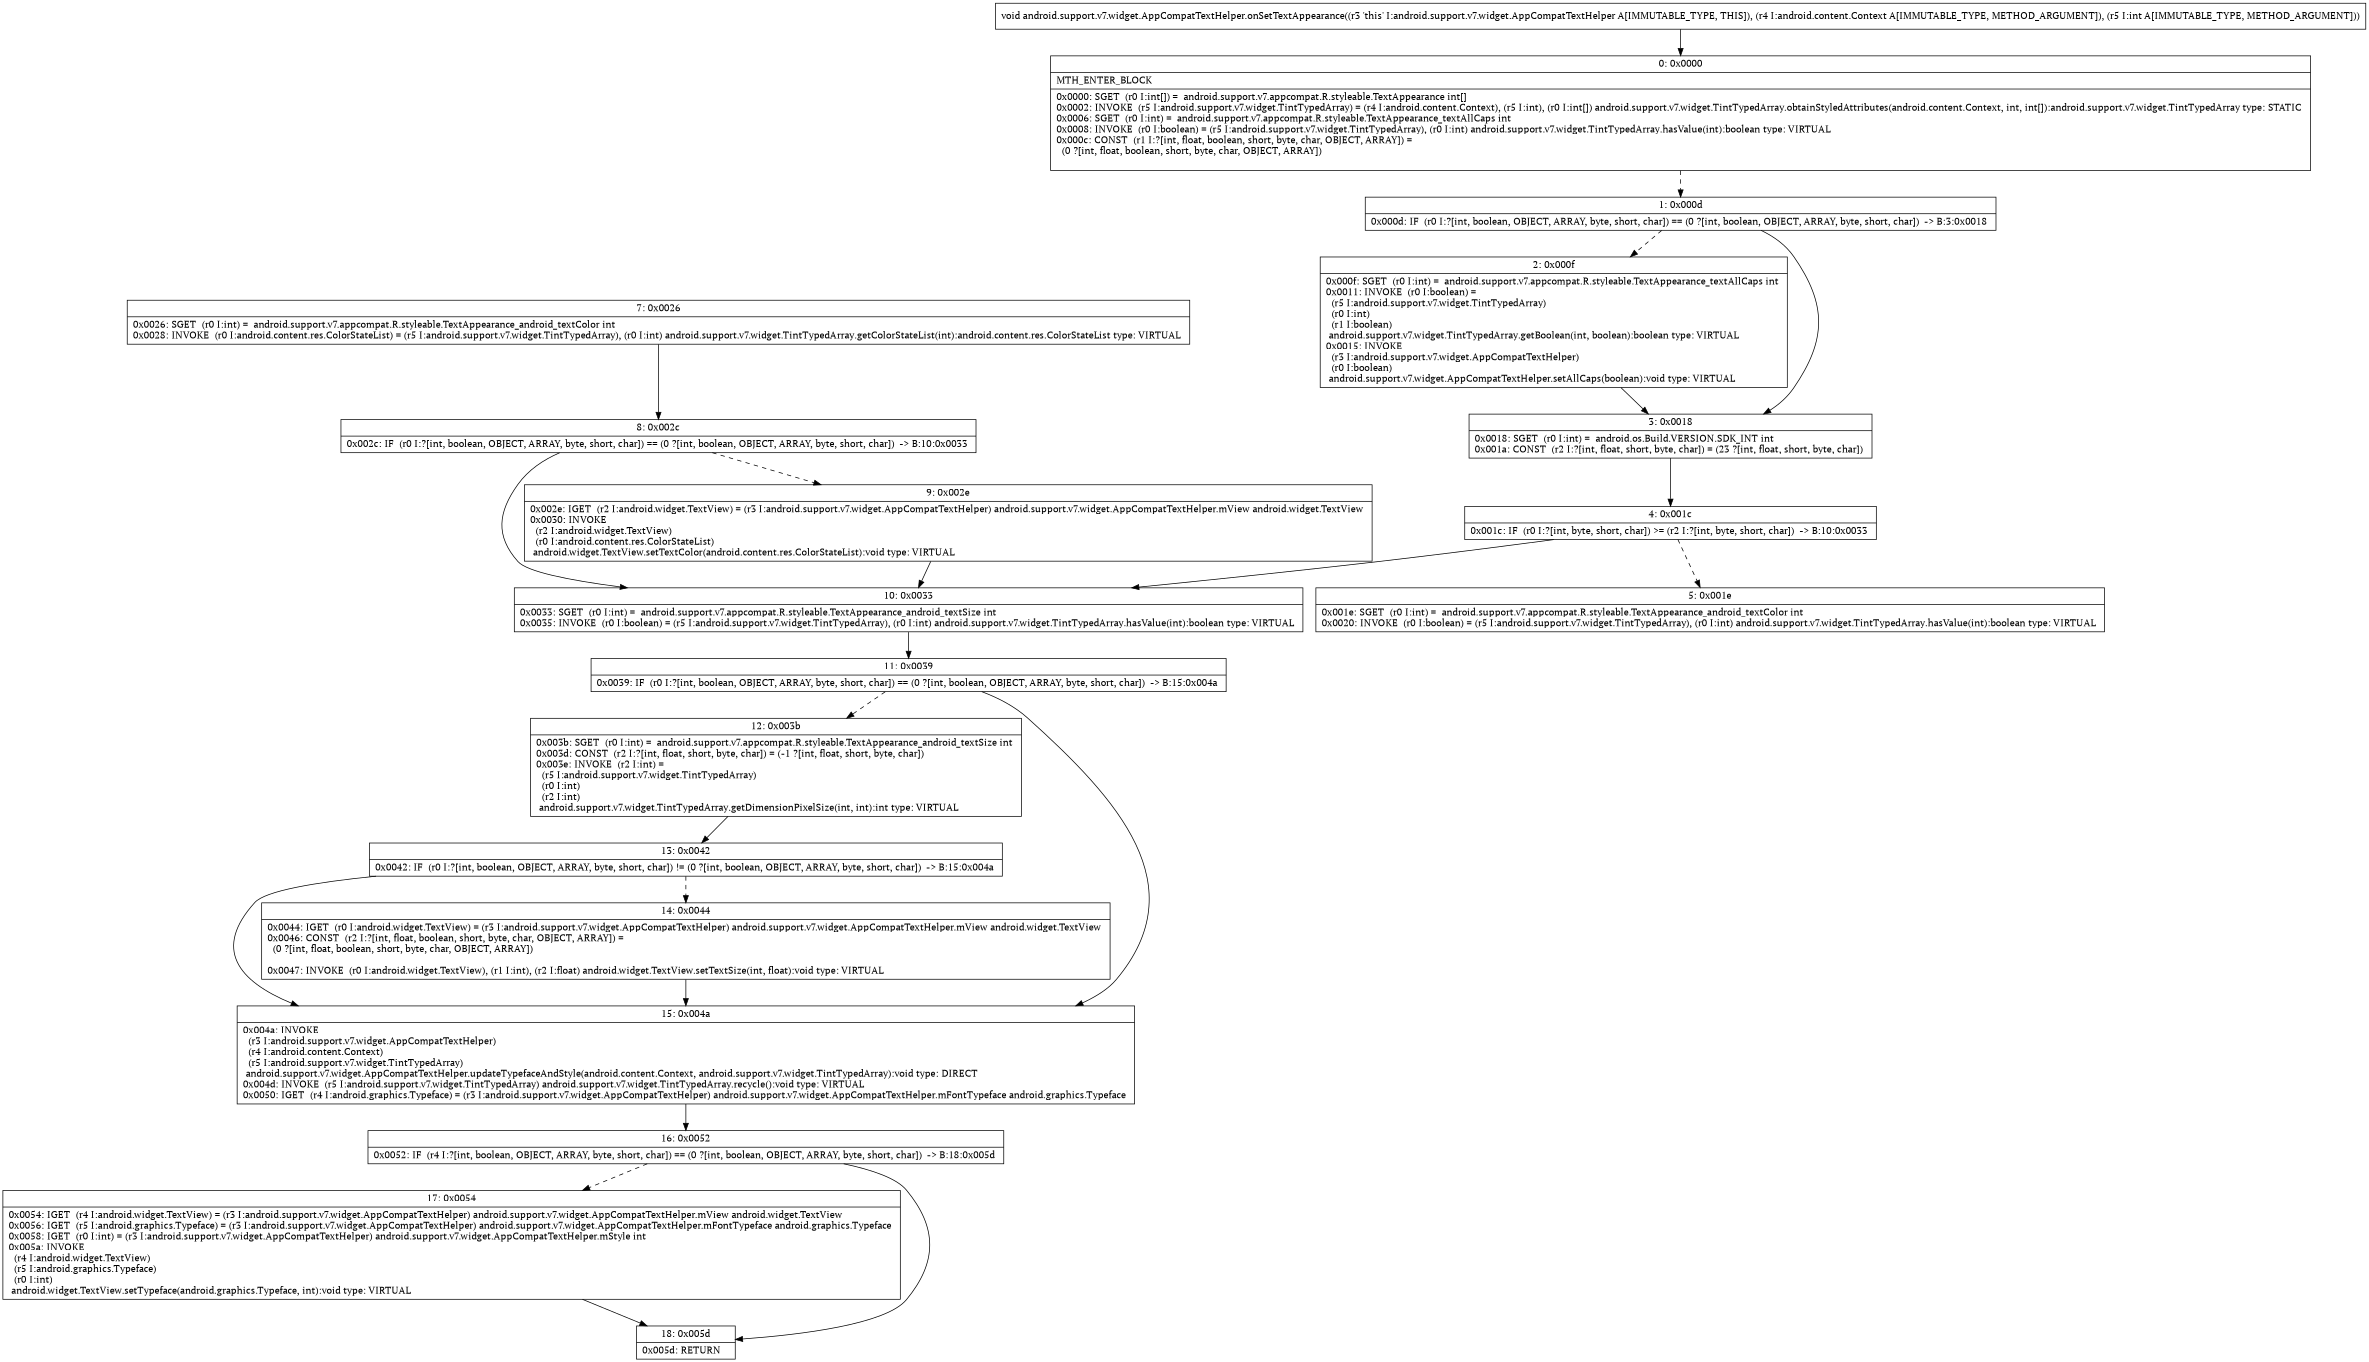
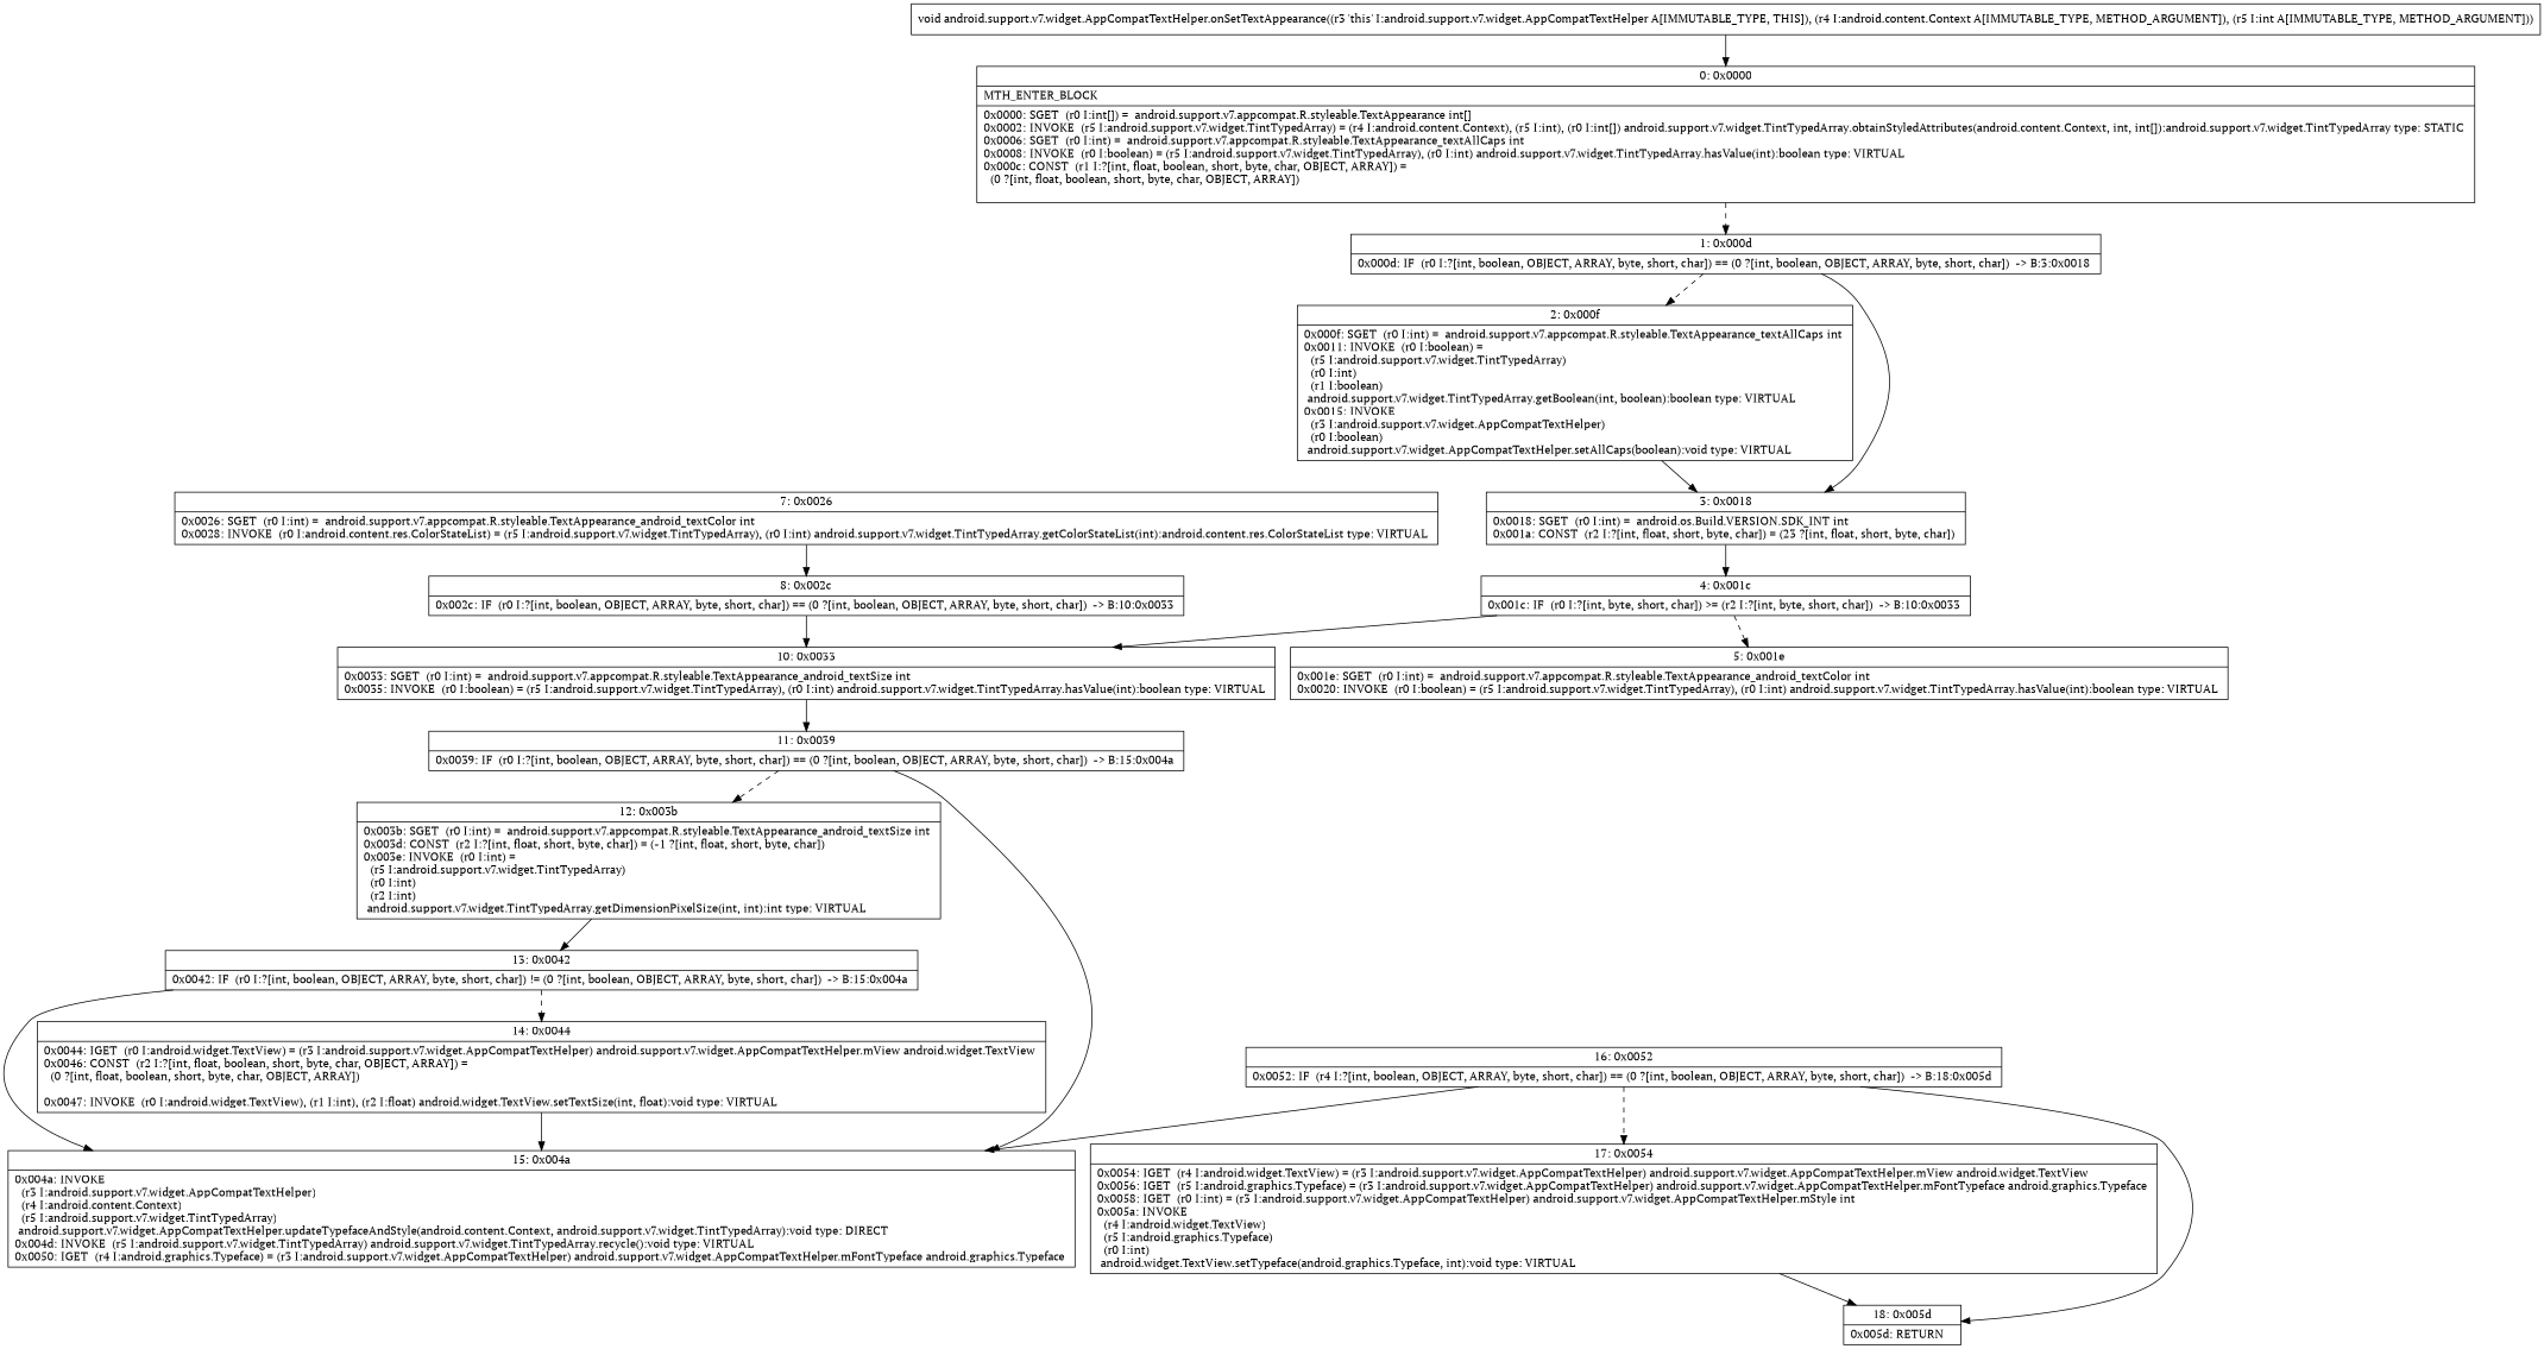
  digraph {
    fontname="PT Serif"
    node [fontname="PT Serif" shape=record]
    edge [fontname="PT Serif"]
    n1 [label="{0\:\ 0x0000|MTH_ENTER_BLOCK\l|0x0000: SGET  (r0 I:int[]) =  android.support.v7.appcompat.R.styleable.TextAppearance int[] \l0x0002: INVOKE  (r5 I:android.support.v7.widget.TintTypedArray) = (r4 I:android.content.Context), (r5 I:int), (r0 I:int[]) android.support.v7.widget.TintTypedArray.obtainStyledAttributes(android.content.Context, int, int[]):android.support.v7.widget.TintTypedArray type: STATIC \l0x0006: SGET  (r0 I:int) =  android.support.v7.appcompat.R.styleable.TextAppearance_textAllCaps int \l0x0008: INVOKE  (r0 I:boolean) = (r5 I:android.support.v7.widget.TintTypedArray), (r0 I:int) android.support.v7.widget.TintTypedArray.hasValue(int):boolean type: VIRTUAL \l0x000c: CONST  (r1 I:?[int, float, boolean, short, byte, char, OBJECT, ARRAY]) = \l  (0 ?[int, float, boolean, short, byte, char, OBJECT, ARRAY])\l \l}"]
    n2 [label="{1\:\ 0x000d|0x000d: IF  (r0 I:?[int, boolean, OBJECT, ARRAY, byte, short, char]) == (0 ?[int, boolean, OBJECT, ARRAY, byte, short, char])  \-\> B:3:0x0018 \l}"]
    n3 [label="{2\:\ 0x000f|0x000f: SGET  (r0 I:int) =  android.support.v7.appcompat.R.styleable.TextAppearance_textAllCaps int \l0x0011: INVOKE  (r0 I:boolean) = \l  (r5 I:android.support.v7.widget.TintTypedArray)\l  (r0 I:int)\l  (r1 I:boolean)\l android.support.v7.widget.TintTypedArray.getBoolean(int, boolean):boolean type: VIRTUAL \l0x0015: INVOKE  \l  (r3 I:android.support.v7.widget.AppCompatTextHelper)\l  (r0 I:boolean)\l android.support.v7.widget.AppCompatTextHelper.setAllCaps(boolean):void type: VIRTUAL \l}"]
    n4 [label="{3\:\ 0x0018|0x0018: SGET  (r0 I:int) =  android.os.Build.VERSION.SDK_INT int \l0x001a: CONST  (r2 I:?[int, float, short, byte, char]) = (23 ?[int, float, short, byte, char]) \l}"]
    n5 [label="{4\:\ 0x001c|0x001c: IF  (r0 I:?[int, byte, short, char]) \>= (r2 I:?[int, byte, short, char])  \-\> B:10:0x0033 \l}"]
    n6 [label="{5\:\ 0x001e|0x001e: SGET  (r0 I:int) =  android.support.v7.appcompat.R.styleable.TextAppearance_android_textColor int \l0x0020: INVOKE  (r0 I:boolean) = (r5 I:android.support.v7.widget.TintTypedArray), (r0 I:int) android.support.v7.widget.TintTypedArray.hasValue(int):boolean type: VIRTUAL \l}"]
    n7 [label="{10\:\ 0x0033|0x0033: SGET  (r0 I:int) =  android.support.v7.appcompat.R.styleable.TextAppearance_android_textSize int \l0x0035: INVOKE  (r0 I:boolean) = (r5 I:android.support.v7.widget.TintTypedArray), (r0 I:int) android.support.v7.widget.TintTypedArray.hasValue(int):boolean type: VIRTUAL \l}"]
    n8 [label="{11\:\ 0x0039|0x0039: IF  (r0 I:?[int, boolean, OBJECT, ARRAY, byte, short, char]) == (0 ?[int, boolean, OBJECT, ARRAY, byte, short, char])  \-\> B:15:0x004a \l}"]
    n9 [label="{7\:\ 0x0026|0x0026: SGET  (r0 I:int) =  android.support.v7.appcompat.R.styleable.TextAppearance_android_textColor int \l0x0028: INVOKE  (r0 I:android.content.res.ColorStateList) = (r5 I:android.support.v7.widget.TintTypedArray), (r0 I:int) android.support.v7.widget.TintTypedArray.getColorStateList(int):android.content.res.ColorStateList type: VIRTUAL \l}"]
    n10 [label="{8\:\ 0x002c|0x002c: IF  (r0 I:?[int, boolean, OBJECT, ARRAY, byte, short, char]) == (0 ?[int, boolean, OBJECT, ARRAY, byte, short, char])  \-\> B:10:0x0033 \l}"]
-   n11 [label="{9\:\ 0x002e|0x002e: IGET  (r2 I:android.widget.TextView) = (r3 I:android.support.v7.widget.AppCompatTextHelper) android.support.v7.widget.AppCompatTextHelper.mView android.widget.TextView \l0x0030: INVOKE  \l  (r2 I:android.widget.TextView)\l  (r0 I:android.content.res.ColorStateList)\l android.widget.TextView.setTextColor(android.content.res.ColorStateList):void type: VIRTUAL \l}"]
-   n12 [label="{12\:\ 0x003b|0x003b: SGET  (r0 I:int) =  android.support.v7.appcompat.R.styleable.TextAppearance_android_textSize int \l0x003d: CONST  (r2 I:?[int, float, short, byte, char]) = (\-1 ?[int, float, short, byte, char]) \l0x003e: INVOKE  (r2 I:int) = \l  (r5 I:android.support.v7.widget.TintTypedArray)\l  (r0 I:int)\l  (r2 I:int)\l android.support.v7.widget.TintTypedArray.getDimensionPixelSize(int, int):int type: VIRTUAL \l}"]
+   n12 [label="{12\:\ 0x003b|0x003b: SGET  (r0 I:int) =  android.support.v7.appcompat.R.styleable.TextAppearance_android_textSize int \l0x003d: CONST  (r2 I:?[int, float, short, byte, char]) = (\-1 ?[int, float, short, byte, char]) \l0x003e: INVOKE  (r0 I:int) = \l  (r5 I:android.support.v7.widget.TintTypedArray)\l  (r0 I:int)\l  (r2 I:int)\l android.support.v7.widget.TintTypedArray.getDimensionPixelSize(int, int):int type: VIRTUAL \l}"]
    n13 [label="{15\:\ 0x004a|0x004a: INVOKE  \l  (r3 I:android.support.v7.widget.AppCompatTextHelper)\l  (r4 I:android.content.Context)\l  (r5 I:android.support.v7.widget.TintTypedArray)\l android.support.v7.widget.AppCompatTextHelper.updateTypefaceAndStyle(android.content.Context, android.support.v7.widget.TintTypedArray):void type: DIRECT \l0x004d: INVOKE  (r5 I:android.support.v7.widget.TintTypedArray) android.support.v7.widget.TintTypedArray.recycle():void type: VIRTUAL \l0x0050: IGET  (r4 I:android.graphics.Typeface) = (r3 I:android.support.v7.widget.AppCompatTextHelper) android.support.v7.widget.AppCompatTextHelper.mFontTypeface android.graphics.Typeface \l}"]
    n14 [label="{13\:\ 0x0042|0x0042: IF  (r0 I:?[int, boolean, OBJECT, ARRAY, byte, short, char]) != (0 ?[int, boolean, OBJECT, ARRAY, byte, short, char])  \-\> B:15:0x004a \l}"]
    n15 [label="{16\:\ 0x0052|0x0052: IF  (r4 I:?[int, boolean, OBJECT, ARRAY, byte, short, char]) == (0 ?[int, boolean, OBJECT, ARRAY, byte, short, char])  \-\> B:18:0x005d \l}"]
    n16 [label="{14\:\ 0x0044|0x0044: IGET  (r0 I:android.widget.TextView) = (r3 I:android.support.v7.widget.AppCompatTextHelper) android.support.v7.widget.AppCompatTextHelper.mView android.widget.TextView \l0x0046: CONST  (r2 I:?[int, float, boolean, short, byte, char, OBJECT, ARRAY]) = \l  (0 ?[int, float, boolean, short, byte, char, OBJECT, ARRAY])\l \l0x0047: INVOKE  (r0 I:android.widget.TextView), (r1 I:int), (r2 I:float) android.widget.TextView.setTextSize(int, float):void type: VIRTUAL \l}"]
    n17 [label="{17\:\ 0x0054|0x0054: IGET  (r4 I:android.widget.TextView) = (r3 I:android.support.v7.widget.AppCompatTextHelper) android.support.v7.widget.AppCompatTextHelper.mView android.widget.TextView \l0x0056: IGET  (r5 I:android.graphics.Typeface) = (r3 I:android.support.v7.widget.AppCompatTextHelper) android.support.v7.widget.AppCompatTextHelper.mFontTypeface android.graphics.Typeface \l0x0058: IGET  (r0 I:int) = (r3 I:android.support.v7.widget.AppCompatTextHelper) android.support.v7.widget.AppCompatTextHelper.mStyle int \l0x005a: INVOKE  \l  (r4 I:android.widget.TextView)\l  (r5 I:android.graphics.Typeface)\l  (r0 I:int)\l android.widget.TextView.setTypeface(android.graphics.Typeface, int):void type: VIRTUAL \l}"]
    n18 [label="{18\:\ 0x005d|0x005d: RETURN   \l}"]
    n19 [label="{void android.support.v7.widget.AppCompatTextHelper.onSetTextAppearance((r3 'this' I:android.support.v7.widget.AppCompatTextHelper A[IMMUTABLE_TYPE, THIS]), (r4 I:android.content.Context A[IMMUTABLE_TYPE, METHOD_ARGUMENT]), (r5 I:int A[IMMUTABLE_TYPE, METHOD_ARGUMENT])) }"]
    n1 -> n2 [style=dashed]
    n2 -> n3 [style=dashed]
    n2 -> n4
    n3 -> n4
    n4 -> n5
    n5 -> n6 [style=dashed]
    n5 -> n7
    n7 -> n8
    n8 -> n12 [style=dashed]
    n8 -> n13
    n9 -> n10
    n10 -> n7
-   n10 -> n11 [style=dashed]
-   n11 -> n7
    n12 -> n14
-   n13 -> n15
+   n15 -> n13
    n14 -> n13
    n14 -> n16 [style=dashed]
    n15 -> n17 [style=dashed]
    n15 -> n18
    n16 -> n13
    n17 -> n18
    n19 -> n1
  }
